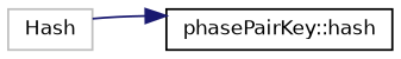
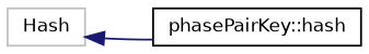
  digraph {
    rankdir=LR
    node [fontname=Helvetica fontsize=10 shape=record]
    n1 [color=grey75 height=0.2 label=Hash width=0.4]
    n2 [color=black height=0.2 label="phasePairKey::hash" width=0.4]
-   n2 -> n1 [color=midnightblue dir=back fontname=Helvetica fontsize=10 labelfontname=Helvetica labelfontsize=10 style=solid]
+   n1 -> n2 [color=midnightblue dir=back fontname=Helvetica fontsize=10 labelfontname=Helvetica labelfontsize=10 style=solid]
  }
